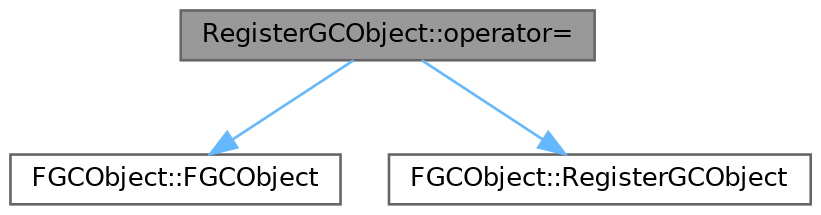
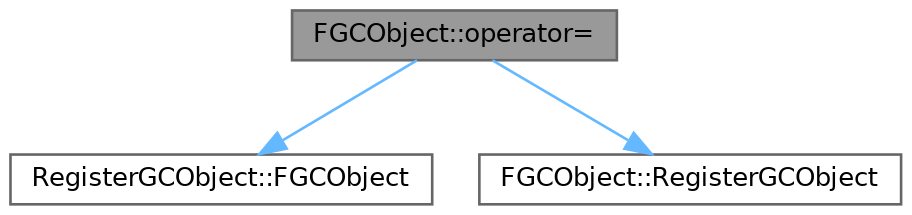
  digraph {
    rankdir=TB
    node [color=grey40 fillcolor=white fontname=Helvetica fontsize=10 shape=box style=filled]
    edge [color=steelblue1 fontname=Helvetica fontsize=10 labelfontname=Helvetica labelfontsize=10 style=solid]
-   n1 [color=gray40 fillcolor=grey60 fontcolor=black height=0.2 label="RegisterGCObject::operator=" width=0.4]
-   n2 [height=0.2 label="FGCObject::FGCObject" width=0.4]
+   n1 [color=gray40 fillcolor=grey60 fontcolor=black height=0.2 label="FGCObject::operator=" width=0.4]
+   n2 [height=0.2 label="RegisterGCObject::FGCObject" width=0.4]
    n3 [height=0.2 label="FGCObject::RegisterGCObject" width=0.4]
    n1 -> n2
    n1 -> n3
  }
